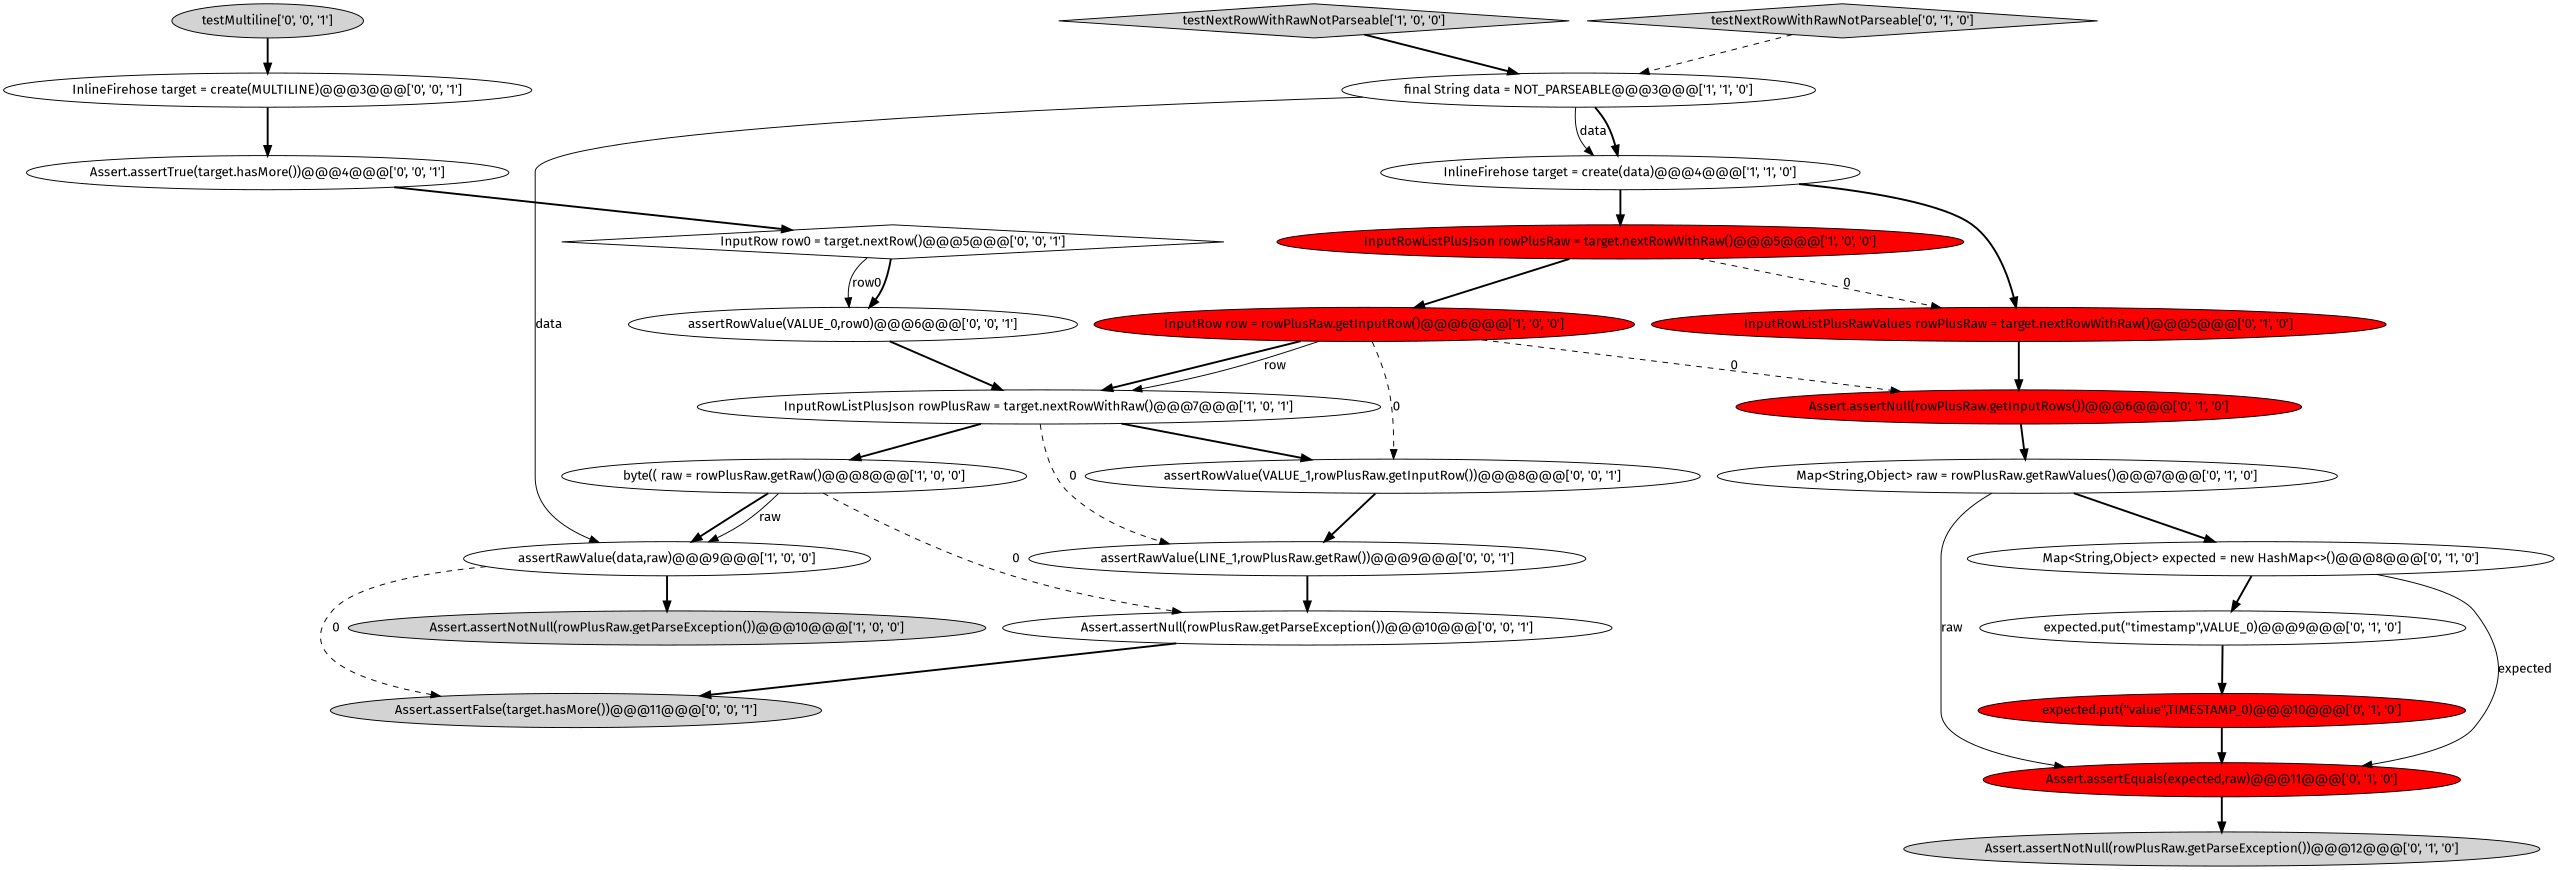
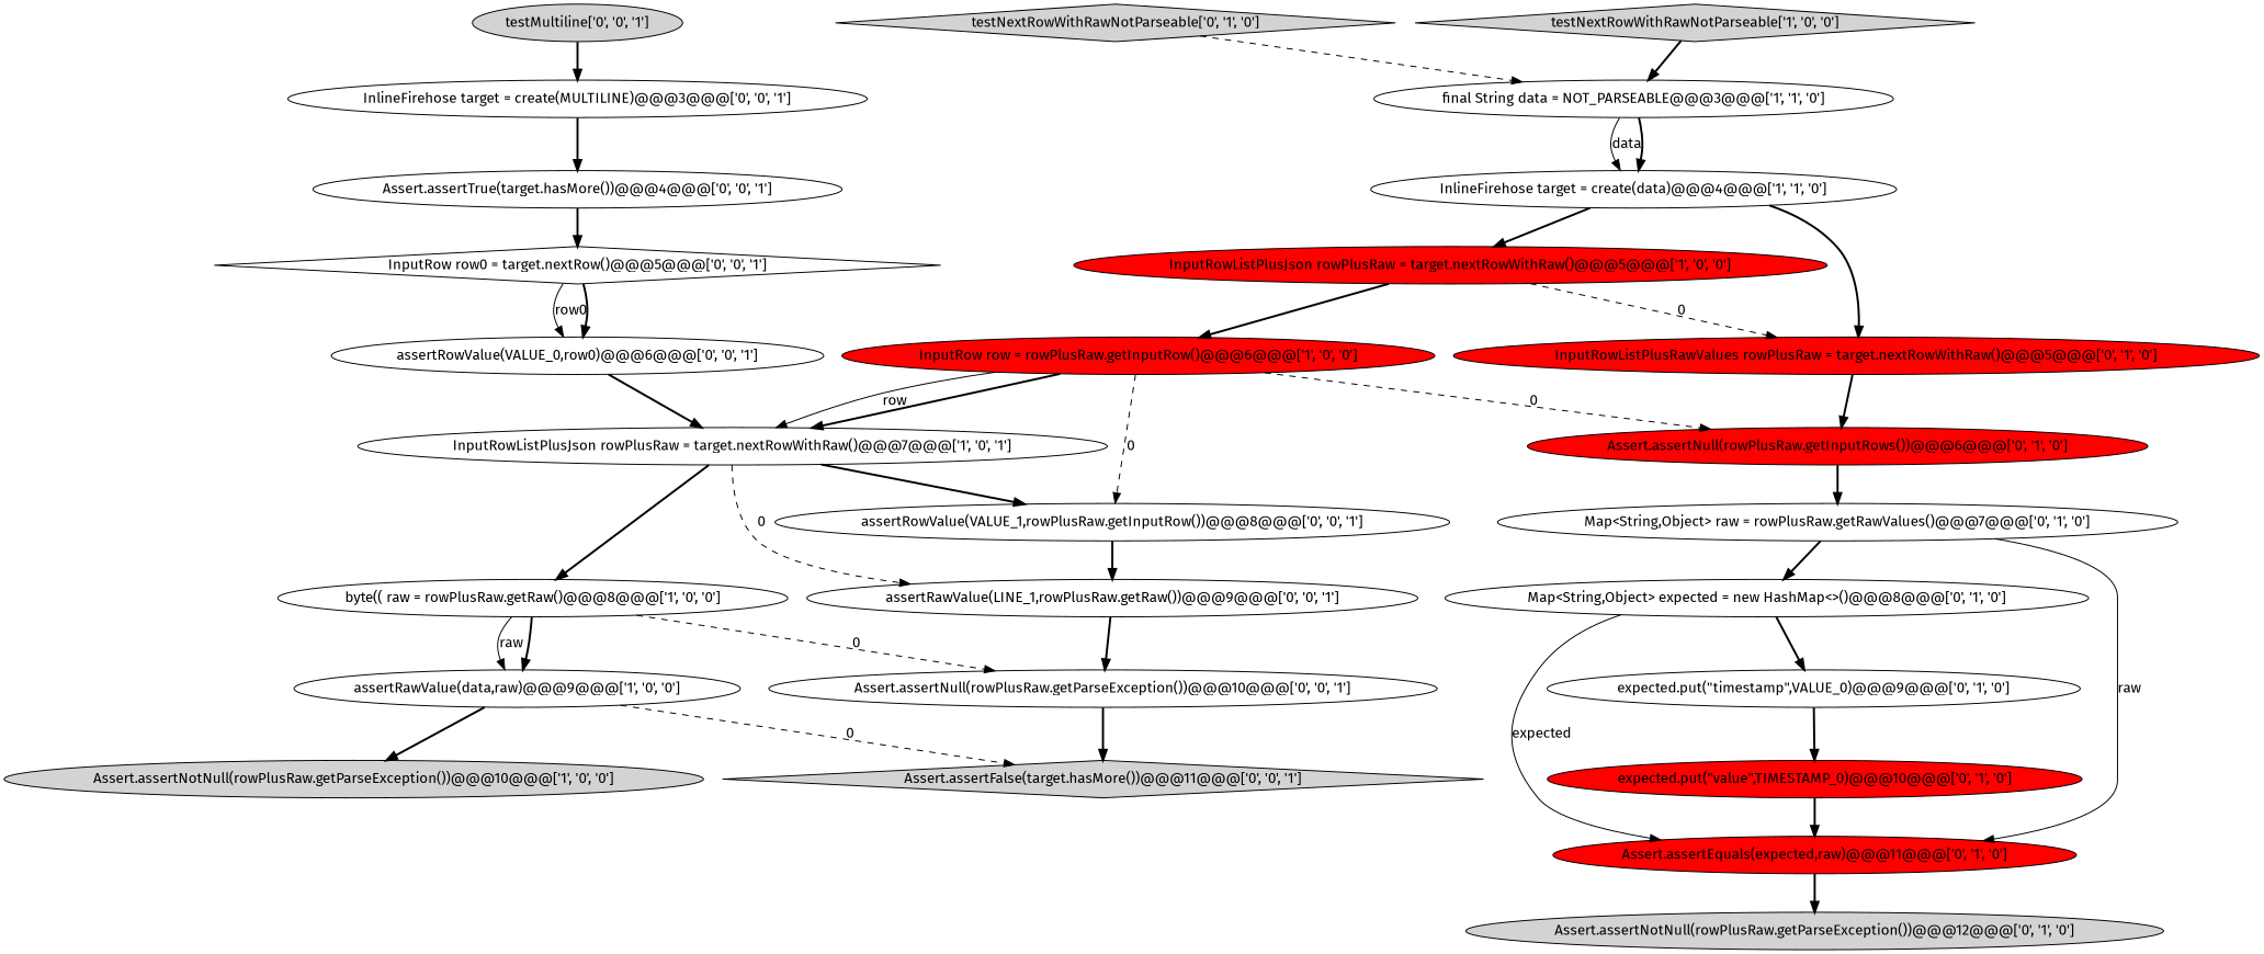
  digraph {
    fontname="Fira Sans"
    node [fillcolor=white fontname="Fira Sans" shape=ellipse style=filled]
    edge [fontname="Fira Sans" style=bold]
    n1 [fillcolor=red label="expected.put(\"value\",TIMESTAMP_0)@@@10@@@['0', '1', '0']"]
    n2 [fillcolor=red label="Assert.assertEquals(expected,raw)@@@11@@@['0', '1', '0']"]
    n3 [fillcolor=lightgray label="Assert.assertNotNull(rowPlusRaw.getParseException())@@@12@@@['0', '1', '0']"]
-   n4 [fillcolor=lightgray label="Assert.assertFalse(target.hasMore())@@@11@@@['0', '0', '1']"]
+   n4 [fillcolor=lightgray label="Assert.assertFalse(target.hasMore())@@@11@@@['0', '0', '1']" shape=diamond]
    n5 [fillcolor=red label="InputRowListPlusJson rowPlusRaw = target.nextRowWithRaw()@@@5@@@['1', '0', '0']"]
    n6 [fillcolor=red label="InputRowListPlusRawValues rowPlusRaw = target.nextRowWithRaw()@@@5@@@['0', '1', '0']"]
    n7 [fillcolor=red label="InputRow row = rowPlusRaw.getInputRow()@@@6@@@['1', '0', '0']"]
    n8 [fillcolor=red label="Assert.assertNull(rowPlusRaw.getInputRows())@@@6@@@['0', '1', '0']"]
    n9 [label="InputRowListPlusJson rowPlusRaw = target.nextRowWithRaw()@@@7@@@['1', '0', '1']"]
    n10 [label="assertRowValue(VALUE_1,rowPlusRaw.getInputRow())@@@8@@@['0', '0', '1']"]
    n11 [label="final String data = NOT_PARSEABLE@@@3@@@['1', '1', '0']"]
    n12 [label="assertRawValue(data,raw)@@@9@@@['1', '0', '0']"]
    n13 [label="InlineFirehose target = create(data)@@@4@@@['1', '1', '0']"]
    n14 [fillcolor=lightgray label="Assert.assertNotNull(rowPlusRaw.getParseException())@@@10@@@['1', '0', '0']"]
    n15 [label="InlineFirehose target = create(MULTILINE)@@@3@@@['0', '0', '1']"]
    n16 [label="Assert.assertTrue(target.hasMore())@@@4@@@['0', '0', '1']"]
    n17 [label="InputRow row0 = target.nextRow()@@@5@@@['0', '0', '1']" shape=diamond]
    n18 [label="Map<String,Object> raw = rowPlusRaw.getRawValues()@@@7@@@['0', '1', '0']"]
    n19 [label="Map<String,Object> expected = new HashMap<>()@@@8@@@['0', '1', '0']"]
    n20 [fillcolor=lightgray label="testMultiline['0', '0', '1']"]
    n21 [label="Assert.assertNull(rowPlusRaw.getParseException())@@@10@@@['0', '0', '1']"]
    n22 [label="assertRawValue(LINE_1,rowPlusRaw.getRaw())@@@9@@@['0', '0', '1']"]
    n23 [label="byte(( raw = rowPlusRaw.getRaw()@@@8@@@['1', '0', '0']"]
    n24 [fillcolor=lightgray label="testNextRowWithRawNotParseable['1', '0', '0']" shape=diamond]
    n25 [label="assertRowValue(VALUE_0,row0)@@@6@@@['0', '0', '1']"]
    n26 [fillcolor=lightgray label="testNextRowWithRawNotParseable['0', '1', '0']" shape=diamond]
    n27 [label="expected.put(\"timestamp\",VALUE_0)@@@9@@@['0', '1', '0']"]
    n1 -> n2
    n2 -> n3
    n5 -> n6 [label=0 style=dashed]
    n5 -> n7
    n6 -> n8
    n7 -> n8 [label=0 style=dashed]
    n7 -> n9
    n7 -> n9 [label=row style=solid]
    n7 -> n10 [label=0 style=dashed]
    n8 -> n18
    n9 -> n10
    n9 -> n22 [label=0 style=dashed]
    n9 -> n23
    n10 -> n22
-   n11 -> n12 [label=data style=solid]
    n11 -> n13 [label=data style=solid]
    n11 -> n13
    n12 -> n4 [label=0 style=dashed]
    n12 -> n14
    n13 -> n5
    n13 -> n6
    n15 -> n16
    n16 -> n17
    n17 -> n25 [label=row0 style=solid]
    n17 -> n25
    n18 -> n2 [label=raw style=solid]
    n18 -> n19
    n19 -> n2 [label=expected style=solid]
    n19 -> n27
    n20 -> n15
    n21 -> n4
    n22 -> n21
    n23 -> n12
    n23 -> n12 [label=raw style=solid]
    n23 -> n21 [label=0 style=dashed]
    n24 -> n11
    n25 -> n9
    n26 -> n11 [style=dashed]
    n27 -> n1
  }
